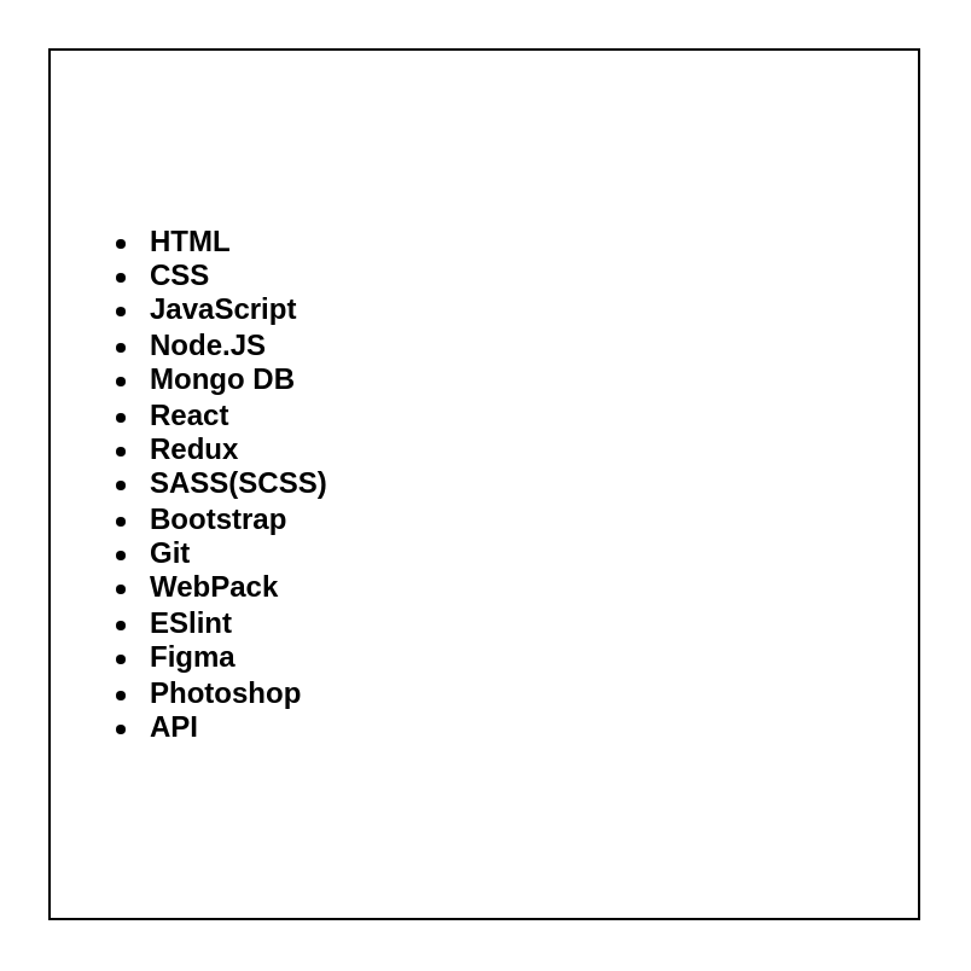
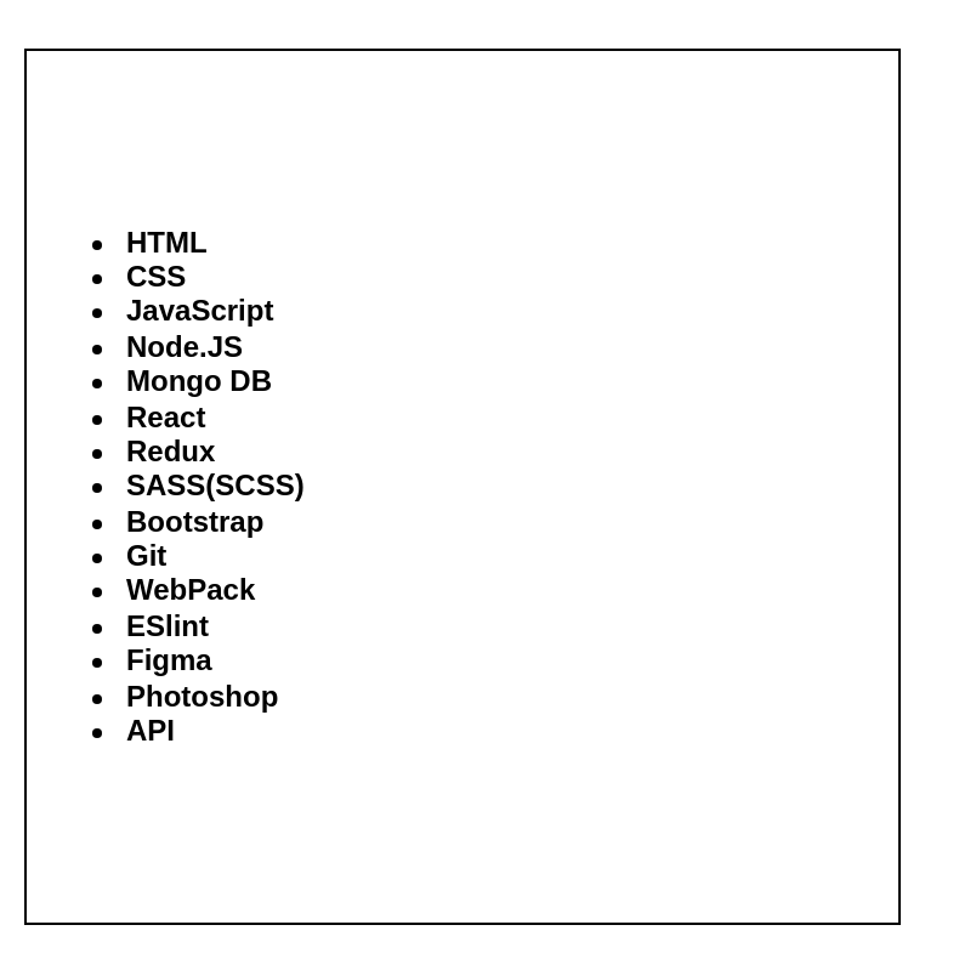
  <mxCell id="0" />
  <mxCell id="1" parent="0" />
- <mxCell id="2" value="&lt;ul&gt;&lt;li style=&quot;text-align: justify;&quot;&gt;&lt;b&gt;HTML&lt;/b&gt;&lt;/li&gt;&lt;li style=&quot;text-align: justify;&quot;&gt;&lt;b&gt;CSS&lt;/b&gt;&lt;/li&gt;&lt;li style=&quot;text-align: justify;&quot;&gt;&lt;b&gt;JavaScript&lt;/b&gt;&lt;/li&gt;&lt;li style=&quot;text-align: justify;&quot;&gt;&lt;b&gt;Node.JS&lt;/b&gt;&lt;/li&gt;&lt;li style=&quot;text-align: justify;&quot;&gt;&lt;b&gt;Mongo DB&lt;/b&gt;&lt;/li&gt;&lt;li style=&quot;text-align: justify;&quot;&gt;&lt;b&gt;React&lt;/b&gt;&lt;/li&gt;&lt;li style=&quot;text-align: justify;&quot;&gt;&lt;b&gt;Redux&lt;/b&gt;&lt;/li&gt;&lt;li style=&quot;text-align: justify;&quot;&gt;&lt;b&gt;SASS(SCSS)&lt;/b&gt;&lt;/li&gt;&lt;li style=&quot;text-align: justify;&quot;&gt;&lt;b&gt;Bootstrap&lt;/b&gt;&lt;/li&gt;&lt;li style=&quot;text-align: justify;&quot;&gt;&lt;b&gt;Git&lt;/b&gt;&lt;/li&gt;&lt;li style=&quot;text-align: justify;&quot;&gt;&lt;b&gt;WebPack&lt;/b&gt;&lt;/li&gt;&lt;li style=&quot;text-align: justify;&quot;&gt;&lt;b&gt;ESlint&lt;/b&gt;&lt;/li&gt;&lt;li style=&quot;text-align: justify;&quot;&gt;&lt;b&gt;Figma&lt;/b&gt;&lt;/li&gt;&lt;li style=&quot;text-align: justify;&quot;&gt;&lt;b&gt;Photoshop&lt;/b&gt;&lt;/li&gt;&lt;li style=&quot;text-align: justify;&quot;&gt;&lt;b&gt;API&lt;/b&gt;&lt;/li&gt;&lt;/ul&gt;" style="rounded=0;whiteSpace=wrap;html=1;align=left;" vertex="1" parent="1"><mxGeometry x="20" y="20" width="360" height="360" as="geometry" /></mxCell>
+ <mxCell id="2" value="&lt;ul&gt;&lt;li style=&quot;text-align: justify;&quot;&gt;&lt;b&gt;HTML&lt;/b&gt;&lt;/li&gt;&lt;li style=&quot;text-align: justify;&quot;&gt;&lt;b&gt;CSS&lt;/b&gt;&lt;/li&gt;&lt;li style=&quot;text-align: justify;&quot;&gt;&lt;b&gt;JavaScript&lt;/b&gt;&lt;/li&gt;&lt;li style=&quot;text-align: justify;&quot;&gt;&lt;b&gt;Node.JS&lt;/b&gt;&lt;/li&gt;&lt;li style=&quot;text-align: justify;&quot;&gt;&lt;b&gt;Mongo DB&lt;/b&gt;&lt;/li&gt;&lt;li style=&quot;text-align: justify;&quot;&gt;&lt;b&gt;React&lt;/b&gt;&lt;/li&gt;&lt;li style=&quot;text-align: justify;&quot;&gt;&lt;b&gt;Redux&lt;/b&gt;&lt;/li&gt;&lt;li style=&quot;text-align: justify;&quot;&gt;&lt;b&gt;SASS(SCSS)&lt;/b&gt;&lt;/li&gt;&lt;li style=&quot;text-align: justify;&quot;&gt;&lt;b&gt;Bootstrap&lt;/b&gt;&lt;/li&gt;&lt;li style=&quot;text-align: justify;&quot;&gt;&lt;b&gt;Git&lt;/b&gt;&lt;/li&gt;&lt;li style=&quot;text-align: justify;&quot;&gt;&lt;b&gt;WebPack&lt;/b&gt;&lt;/li&gt;&lt;li style=&quot;text-align: justify;&quot;&gt;&lt;b&gt;ESlint&lt;/b&gt;&lt;/li&gt;&lt;li style=&quot;text-align: justify;&quot;&gt;&lt;b&gt;Figma&lt;/b&gt;&lt;/li&gt;&lt;li style=&quot;text-align: justify;&quot;&gt;&lt;b&gt;Photoshop&lt;/b&gt;&lt;/li&gt;&lt;li style=&quot;text-align: justify;&quot;&gt;&lt;b&gt;API&lt;/b&gt;&lt;/li&gt;&lt;/ul&gt;" style="rounded=0;whiteSpace=wrap;html=1;align=left;" vertex="1" parent="1"><mxGeometry x="10" y="20" width="360" height="360" as="geometry" /></mxCell>
